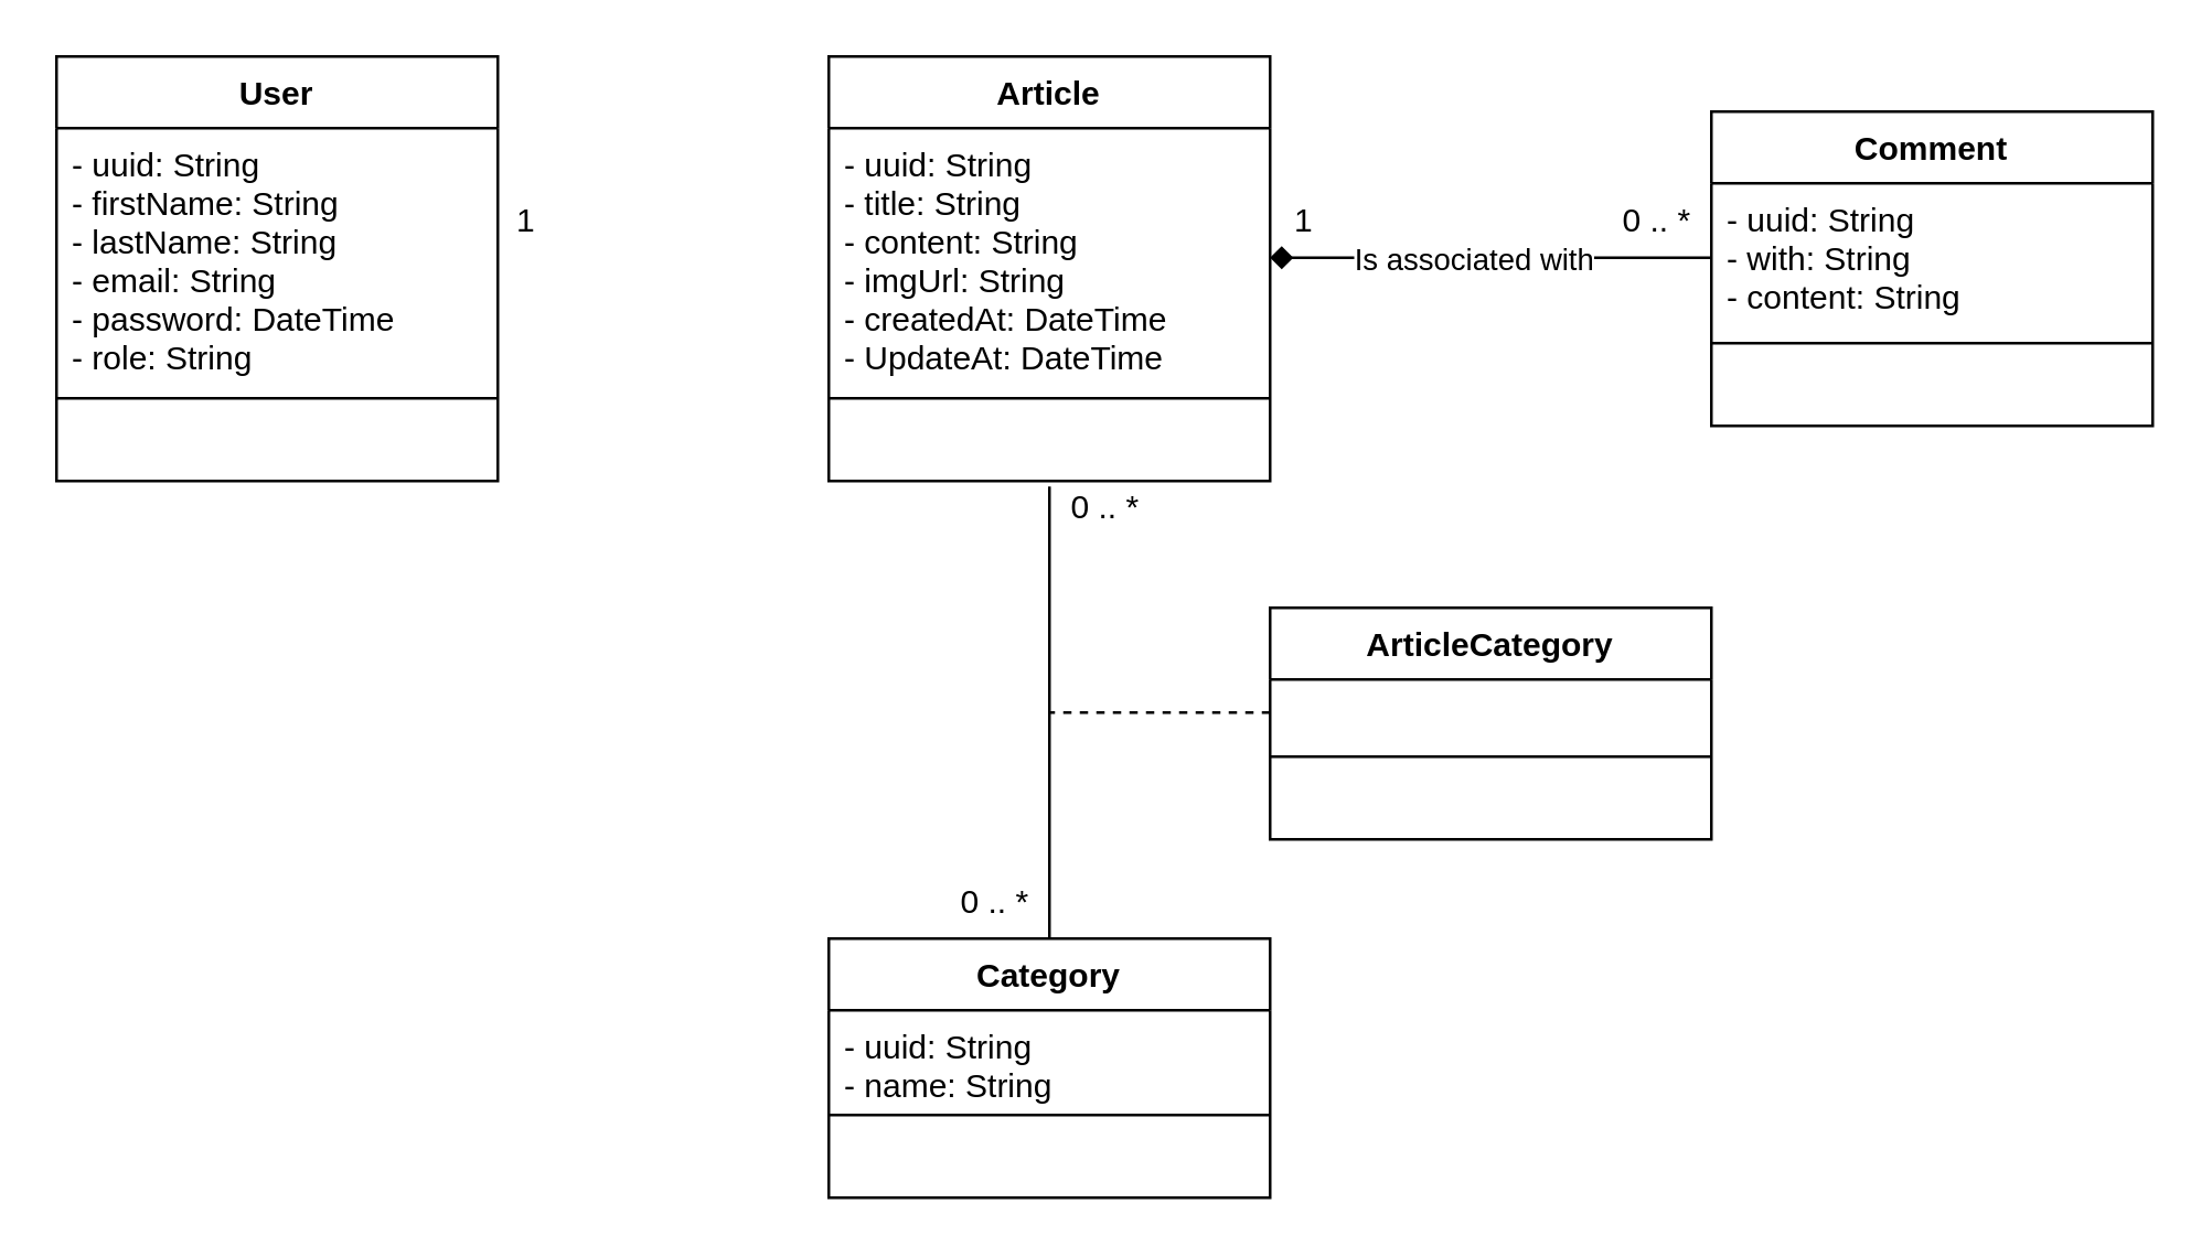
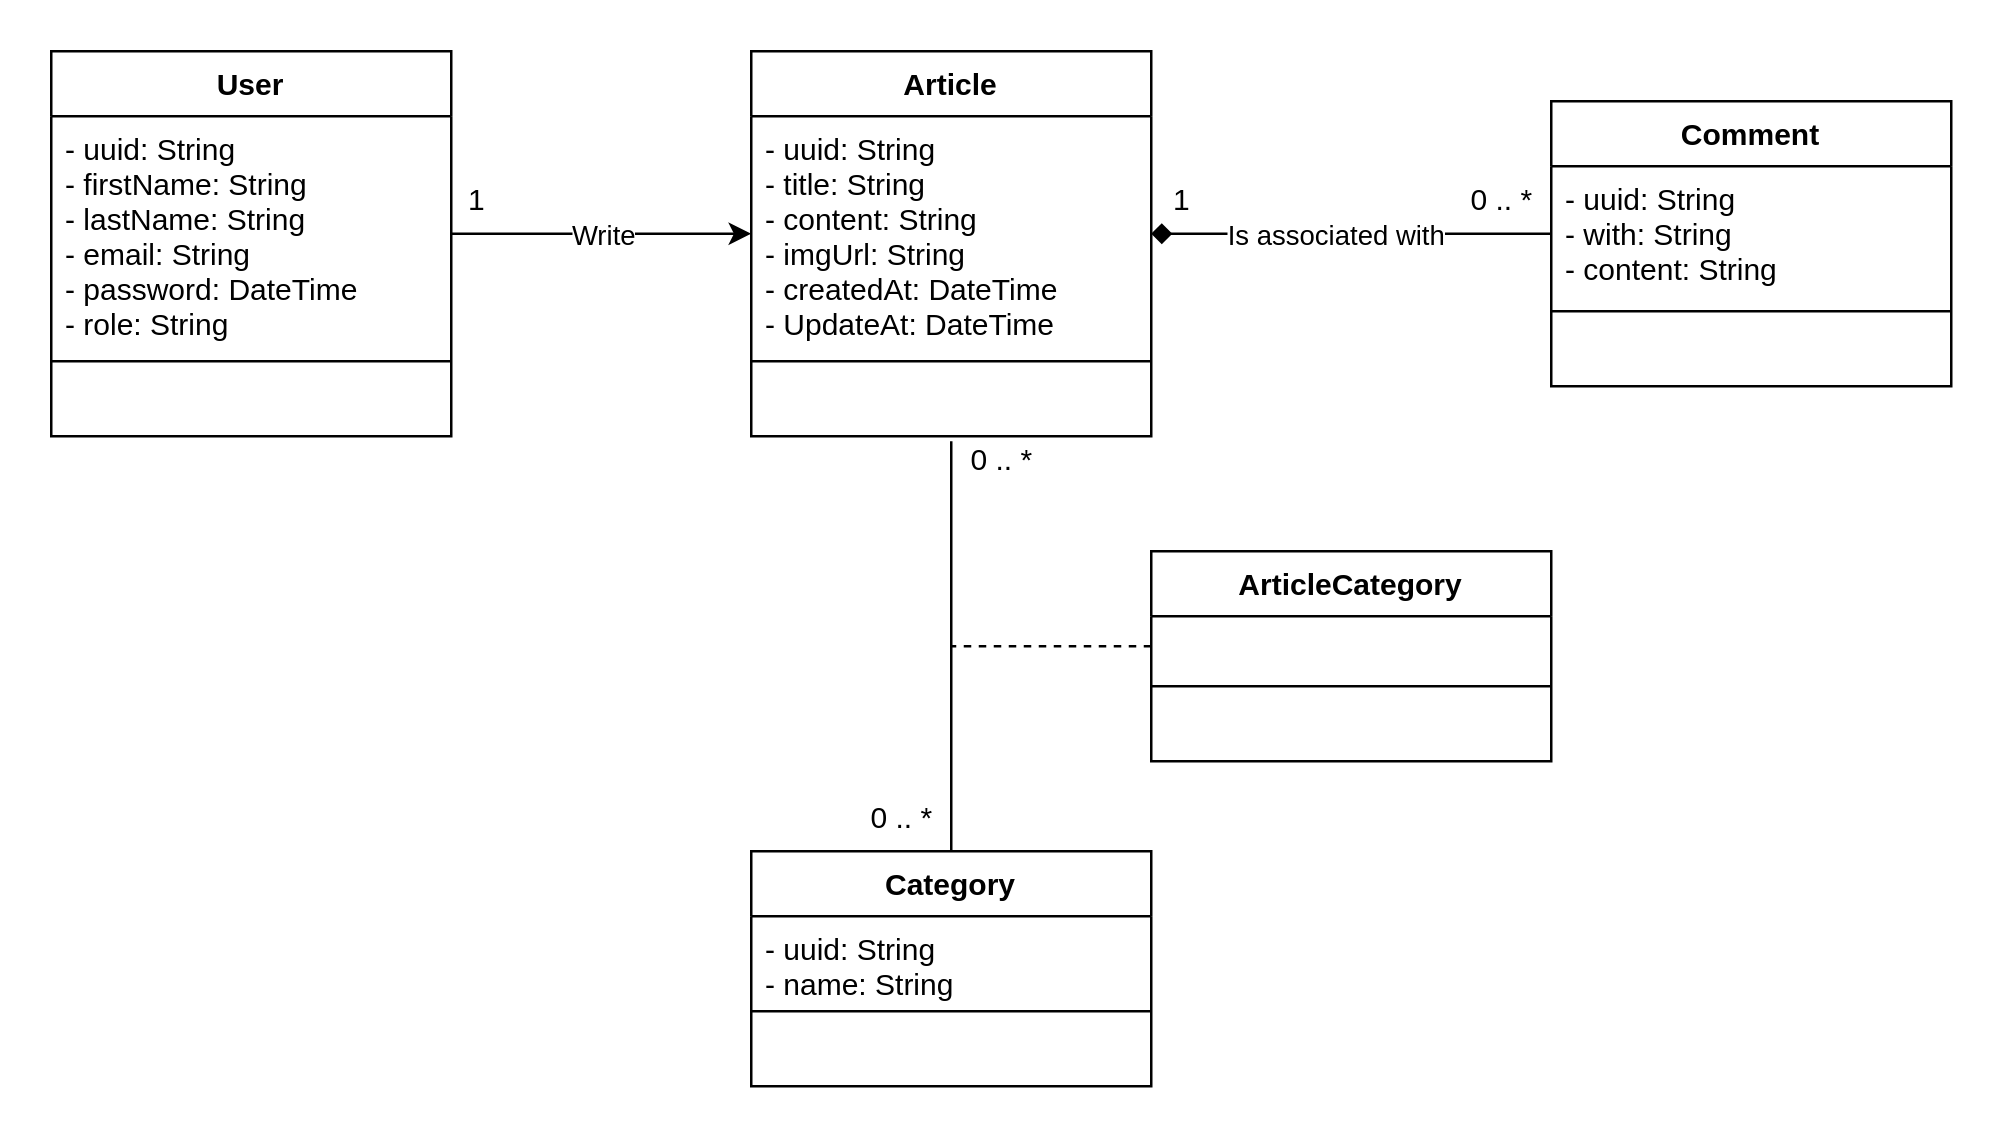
  <mxCell id="0" />
  <mxCell id="1" parent="0" />
  <mxCell id="2" value="User" style="swimlane;fontStyle=1;align=center;verticalAlign=top;childLayout=stackLayout;horizontal=1;startSize=26;horizontalStack=0;resizeParent=1;resizeParentMax=0;resizeLast=0;collapsible=1;marginBottom=0;" vertex="1" parent="1"><mxGeometry x="20" y="20" width="160" height="154" as="geometry" /></mxCell>
  <mxCell id="3" value="- uuid: String&#10;- firstName: String&#10;- lastName: String&#10;- email: String&#10;- password: DateTime&#10;- role: String" style="text;strokeColor=none;fillColor=none;align=left;verticalAlign=top;spacingLeft=4;spacingRight=4;overflow=hidden;rotatable=0;points=[[0,0.5],[1,0.5]];portConstraint=eastwest;" vertex="1" parent="2"><mxGeometry y="26" width="160" height="94" as="geometry" /></mxCell>
  <mxCell id="4" value="" style="line;strokeWidth=1;fillColor=none;align=left;verticalAlign=middle;spacingTop=-1;spacingLeft=3;spacingRight=3;rotatable=0;labelPosition=right;points=[];portConstraint=eastwest;" vertex="1" parent="2"><mxGeometry y="120" width="160" height="8" as="geometry" /></mxCell>
  <mxCell id="5" value=" " style="text;strokeColor=none;fillColor=none;align=left;verticalAlign=top;spacingLeft=4;spacingRight=4;overflow=hidden;rotatable=0;points=[[0,0.5],[1,0.5]];portConstraint=eastwest;" vertex="1" parent="2"><mxGeometry y="128" width="160" height="26" as="geometry" /></mxCell>
  <mxCell id="6" value="Article" style="swimlane;fontStyle=1;align=center;verticalAlign=top;childLayout=stackLayout;horizontal=1;startSize=26;horizontalStack=0;resizeParent=1;resizeParentMax=0;resizeLast=0;collapsible=1;marginBottom=0;" vertex="1" parent="1"><mxGeometry x="300" y="20" width="160" height="154" as="geometry" /></mxCell>
  <mxCell id="7" value="- uuid: String&#10;- title: String&#10;- content: String&#10;- imgUrl: String&#10;- createdAt: DateTime&#10;- UpdateAt: DateTime" style="text;strokeColor=none;fillColor=none;align=left;verticalAlign=top;spacingLeft=4;spacingRight=4;overflow=hidden;rotatable=0;points=[[0,0.5],[1,0.5]];portConstraint=eastwest;" vertex="1" parent="6"><mxGeometry y="26" width="160" height="94" as="geometry" /></mxCell>
  <mxCell id="8" value="" style="line;strokeWidth=1;fillColor=none;align=left;verticalAlign=middle;spacingTop=-1;spacingLeft=3;spacingRight=3;rotatable=0;labelPosition=right;points=[];portConstraint=eastwest;" vertex="1" parent="6"><mxGeometry y="120" width="160" height="8" as="geometry" /></mxCell>
  <mxCell id="9" value=" " style="text;strokeColor=none;fillColor=none;align=left;verticalAlign=top;spacingLeft=4;spacingRight=4;overflow=hidden;rotatable=0;points=[[0,0.5],[1,0.5]];portConstraint=eastwest;" vertex="1" parent="6"><mxGeometry y="128" width="160" height="26" as="geometry" /></mxCell>
  <mxCell id="10" style="edgeStyle=none;html=1;exitX=0.5;exitY=0;exitDx=0;exitDy=0;entryX=0.5;entryY=1.077;entryDx=0;entryDy=0;entryPerimeter=0;startArrow=none;startFill=0;endArrow=none;endFill=0;strokeColor=default;strokeWidth=1;" edge="1" parent="1" source="11" target="9"><mxGeometry relative="1" as="geometry" /></mxCell>
  <mxCell id="11" value="Category" style="swimlane;fontStyle=1;align=center;verticalAlign=top;childLayout=stackLayout;horizontal=1;startSize=26;horizontalStack=0;resizeParent=1;resizeParentMax=0;resizeLast=0;collapsible=1;marginBottom=0;" vertex="1" parent="1"><mxGeometry x="300" y="340" width="160" height="94" as="geometry" /></mxCell>
  <mxCell id="12" value="- uuid: String&#10;- name: String" style="text;strokeColor=none;fillColor=none;align=left;verticalAlign=top;spacingLeft=4;spacingRight=4;overflow=hidden;rotatable=0;points=[[0,0.5],[1,0.5]];portConstraint=eastwest;" vertex="1" parent="11"><mxGeometry y="26" width="160" height="34" as="geometry" /></mxCell>
  <mxCell id="13" value="" style="line;strokeWidth=1;fillColor=none;align=left;verticalAlign=middle;spacingTop=-1;spacingLeft=3;spacingRight=3;rotatable=0;labelPosition=right;points=[];portConstraint=eastwest;" vertex="1" parent="11"><mxGeometry y="60" width="160" height="8" as="geometry" /></mxCell>
  <mxCell id="14" value=" " style="text;strokeColor=none;fillColor=none;align=left;verticalAlign=top;spacingLeft=4;spacingRight=4;overflow=hidden;rotatable=0;points=[[0,0.5],[1,0.5]];portConstraint=eastwest;" vertex="1" parent="11"><mxGeometry y="68" width="160" height="26" as="geometry" /></mxCell>
+ <mxCell id="15" style="edgeStyle=none;html=1;exitX=1;exitY=0.5;exitDx=0;exitDy=0;entryX=0;entryY=0.5;entryDx=0;entryDy=0;" edge="1" parent="1" source="3" target="7"><mxGeometry relative="1" as="geometry" /></mxCell>
+ <mxCell id="16" value="Write" style="edgeLabel;html=1;align=center;verticalAlign=middle;resizable=0;points=[];" vertex="1" connectable="0" parent="15"><mxGeometry x="-0.233" relative="1" as="geometry"><mxPoint x="14" as="offset" /></mxGeometry></mxCell>
  <mxCell id="17" value="Comment" style="swimlane;fontStyle=1;align=center;verticalAlign=top;childLayout=stackLayout;horizontal=1;startSize=26;horizontalStack=0;resizeParent=1;resizeParentMax=0;resizeLast=0;collapsible=1;marginBottom=0;" vertex="1" parent="1"><mxGeometry x="620" y="40" width="160" height="114" as="geometry" /></mxCell>
  <mxCell id="18" value="- uuid: String&#10;- with: String&#10;- content: String" style="text;strokeColor=none;fillColor=none;align=left;verticalAlign=top;spacingLeft=4;spacingRight=4;overflow=hidden;rotatable=0;points=[[0,0.5],[1,0.5]];portConstraint=eastwest;" vertex="1" parent="17"><mxGeometry y="26" width="160" height="54" as="geometry" /></mxCell>
  <mxCell id="19" value="" style="line;strokeWidth=1;fillColor=none;align=left;verticalAlign=middle;spacingTop=-1;spacingLeft=3;spacingRight=3;rotatable=0;labelPosition=right;points=[];portConstraint=eastwest;" vertex="1" parent="17"><mxGeometry y="80" width="160" height="8" as="geometry" /></mxCell>
  <mxCell id="20" value=" " style="text;strokeColor=none;fillColor=none;align=left;verticalAlign=top;spacingLeft=4;spacingRight=4;overflow=hidden;rotatable=0;points=[[0,0.5],[1,0.5]];portConstraint=eastwest;" vertex="1" parent="17"><mxGeometry y="88" width="160" height="26" as="geometry" /></mxCell>
  <mxCell id="21" style="edgeStyle=none;html=1;exitX=1;exitY=0.5;exitDx=0;exitDy=0;strokeColor=default;endArrow=none;endFill=0;startArrow=diamond;startFill=1;" edge="1" parent="1" source="7" target="18"><mxGeometry relative="1" as="geometry" /></mxCell>
  <mxCell id="22" value="Is associated with" style="edgeLabel;html=1;align=center;verticalAlign=middle;resizable=0;points=[];" vertex="1" connectable="0" parent="21"><mxGeometry x="-0.087" relative="1" as="geometry"><mxPoint as="offset" /></mxGeometry></mxCell>
  <mxCell id="23" value="ArticleCategory" style="swimlane;fontStyle=1;align=center;verticalAlign=top;childLayout=stackLayout;horizontal=1;startSize=26;horizontalStack=0;resizeParent=1;resizeParentMax=0;resizeLast=0;collapsible=1;marginBottom=0;" vertex="1" parent="1"><mxGeometry x="460" y="220" width="160" height="84" as="geometry" /></mxCell>
  <mxCell id="24" value=" " style="text;strokeColor=none;fillColor=none;align=left;verticalAlign=top;spacingLeft=4;spacingRight=4;overflow=hidden;rotatable=0;points=[[0,0.5],[1,0.5]];portConstraint=eastwest;" vertex="1" parent="23"><mxGeometry y="26" width="160" height="24" as="geometry" /></mxCell>
  <mxCell id="25" value="" style="line;strokeWidth=1;fillColor=none;align=left;verticalAlign=middle;spacingTop=-1;spacingLeft=3;spacingRight=3;rotatable=0;labelPosition=right;points=[];portConstraint=eastwest;" vertex="1" parent="23"><mxGeometry y="50" width="160" height="8" as="geometry" /></mxCell>
  <mxCell id="26" value=" " style="text;strokeColor=none;fillColor=none;align=left;verticalAlign=top;spacingLeft=4;spacingRight=4;overflow=hidden;rotatable=0;points=[[0,0.5],[1,0.5]];portConstraint=eastwest;" vertex="1" parent="23"><mxGeometry y="58" width="160" height="26" as="geometry" /></mxCell>
  <mxCell id="27" style="edgeStyle=none;html=1;exitX=0;exitY=0.5;exitDx=0;exitDy=0;startArrow=none;startFill=0;endArrow=none;endFill=0;strokeColor=default;strokeWidth=1;dashed=1;" edge="1" parent="1" source="24"><mxGeometry relative="1" as="geometry"><mxPoint x="380" y="258" as="targetPoint" /></mxGeometry></mxCell>
  <mxCell id="28" value="1" style="text;html=1;align=center;verticalAlign=middle;resizable=0;points=[];autosize=1;strokeColor=none;fillColor=none;" vertex="1" parent="1"><mxGeometry x="180" y="70" width="20" height="20" as="geometry" /></mxCell>
  <mxCell id="29" value="1" style="text;html=1;align=center;verticalAlign=middle;resizable=0;points=[];autosize=1;strokeColor=none;fillColor=none;" vertex="1" parent="1"><mxGeometry x="462" y="70" width="20" height="20" as="geometry" /></mxCell>
  <mxCell id="30" value="0 .. *" style="text;html=1;align=center;verticalAlign=middle;resizable=0;points=[];autosize=1;strokeColor=none;fillColor=none;" vertex="1" parent="1"><mxGeometry x="380" y="174" width="40" height="20" as="geometry" /></mxCell>
  <mxCell id="31" value="0 .. *" style="text;html=1;align=center;verticalAlign=middle;resizable=0;points=[];autosize=1;strokeColor=none;fillColor=none;" vertex="1" parent="1"><mxGeometry x="340" y="317" width="40" height="20" as="geometry" /></mxCell>
  <mxCell id="32" value="0 .. *" style="text;html=1;align=center;verticalAlign=middle;resizable=0;points=[];autosize=1;strokeColor=none;fillColor=none;" vertex="1" parent="1"><mxGeometry x="580" y="70" width="40" height="20" as="geometry" /></mxCell>
